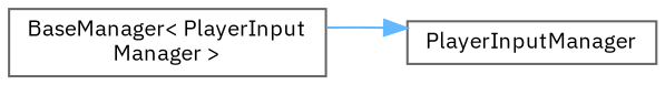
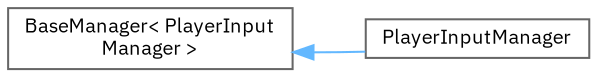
  digraph {
    rankdir=LR
    fontname="IBM Plex Sans"
    node [color=grey40 fillcolor=white fontname="IBM Plex Sans" fontsize=10 shape=box style=filled]
    n1 [height=0.2 label="BaseManager\< PlayerInput\lManager \>" width=0.4]
    n2 [height=0.2 label=PlayerInputManager width=0.4]
-   n2 -> n1 [color=steelblue1 dir=back fontname="IBM Plex Sans" fontsize=10 labelfontname=Helvetica labelfontsize=10 style=solid]
+   n1 -> n2 [color=steelblue1 dir=back fontname="IBM Plex Sans" fontsize=10 labelfontname=Helvetica labelfontsize=10 style=solid]
  }
